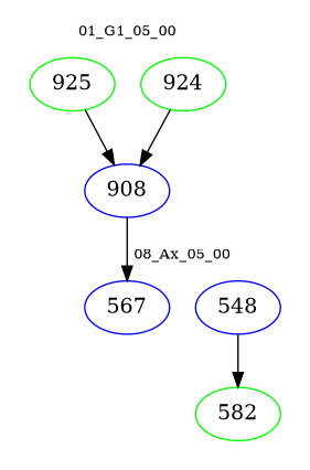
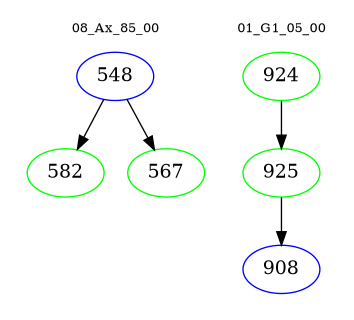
  digraph {
    node [color=green]
    edge [color=black]
    n1 [label=582]
    n2 [color=blue label=548]
-   n3 [color=blue label=567]
+   n3 [label=567]
    n4 [label=924]
    n5 [color=blue label=908]
    n6 [label=925]
    subgraph cluster_1 {
      color=white
      fontsize=10
-     label="08_Ax_05_00"
+     label="08_Ax_85_00"
      n1
      n2
      n3
    }
    subgraph cluster_2 {
      color=white
      fontsize=10
      label="01_G1_05_00"
      n4
      n5
      n6
    }
    n2 -> n1
-   n5 -> n3
-   n4 -> n5
+   n2 -> n3
+   n4 -> n6
    n6 -> n5
  }
